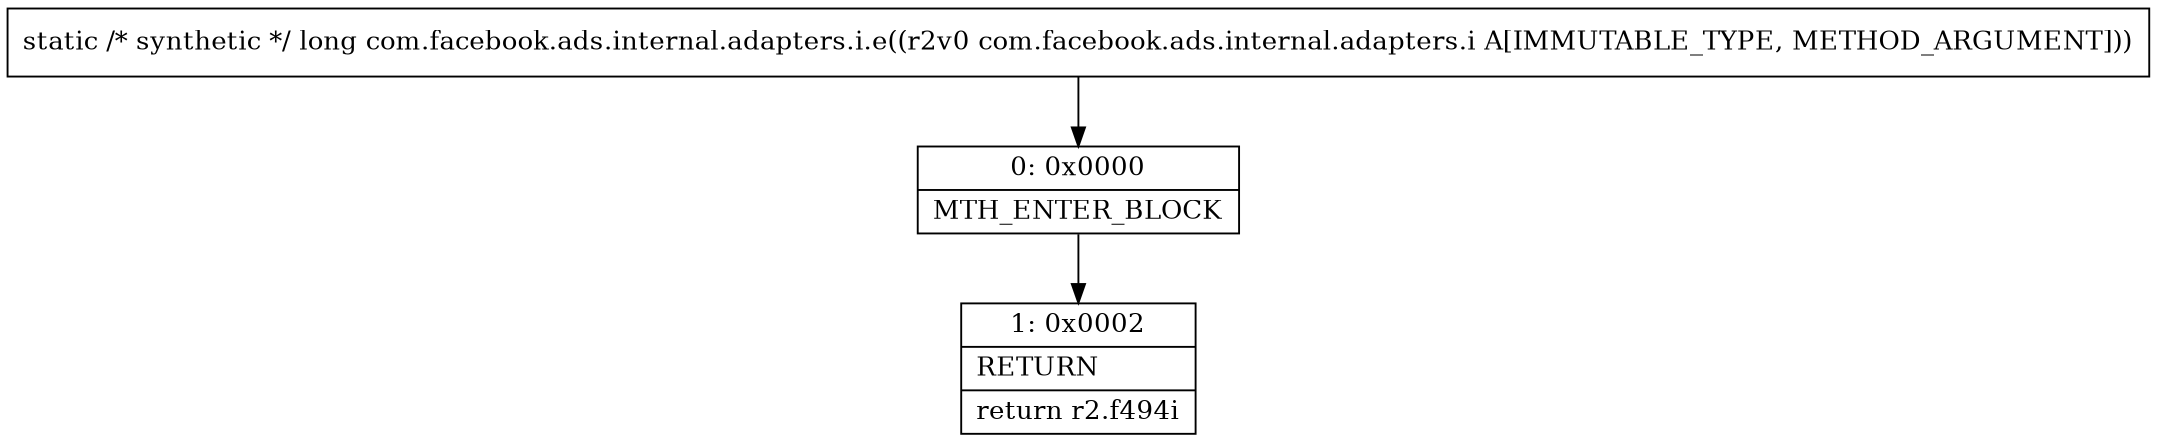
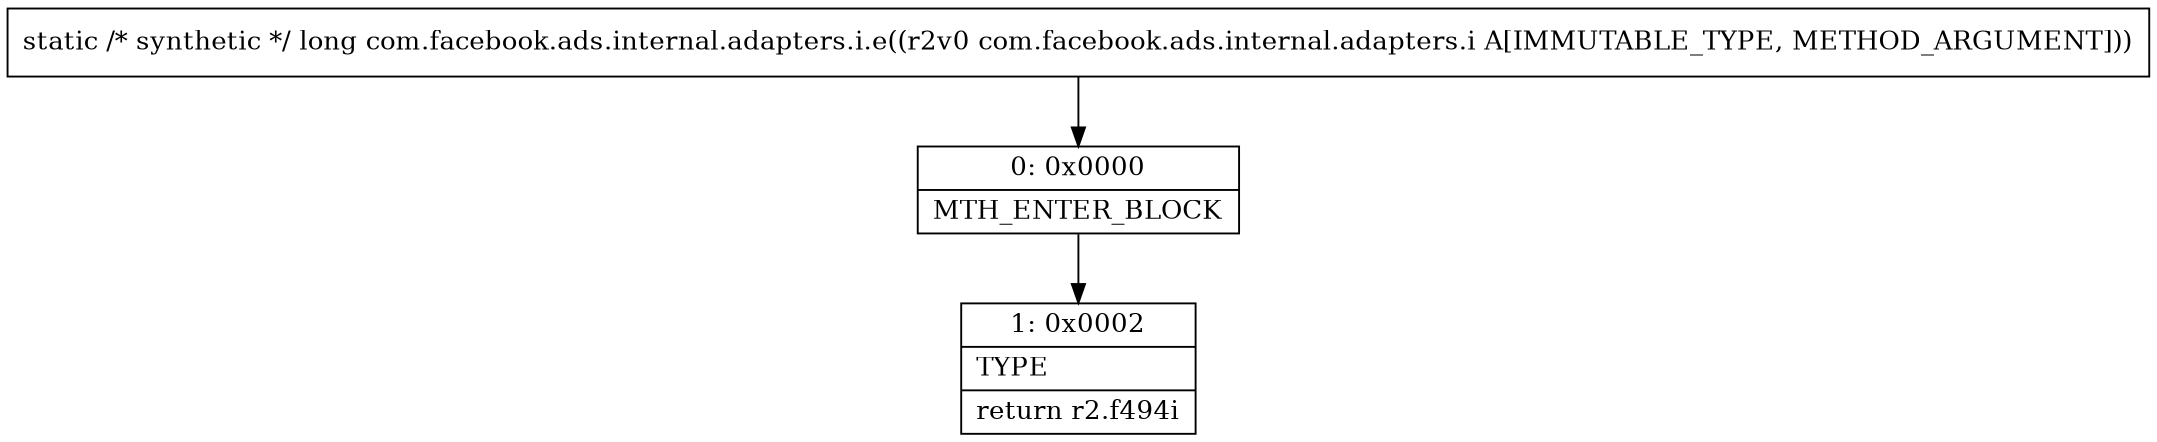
  digraph {
    node [shape=record]
    n1 [label="{0\:\ 0x0000|MTH_ENTER_BLOCK\l}"]
-   n2 [label="{1\:\ 0x0002|RETURN\l|return r2.f494i\l}"]
+   n2 [label="{1\:\ 0x0002|TYPE\l|return r2.f494i\l}"]
    n3 [label="{static \/* synthetic *\/ long com.facebook.ads.internal.adapters.i.e((r2v0 com.facebook.ads.internal.adapters.i A[IMMUTABLE_TYPE, METHOD_ARGUMENT])) }"]
    n1 -> n2
    n3 -> n1
  }
